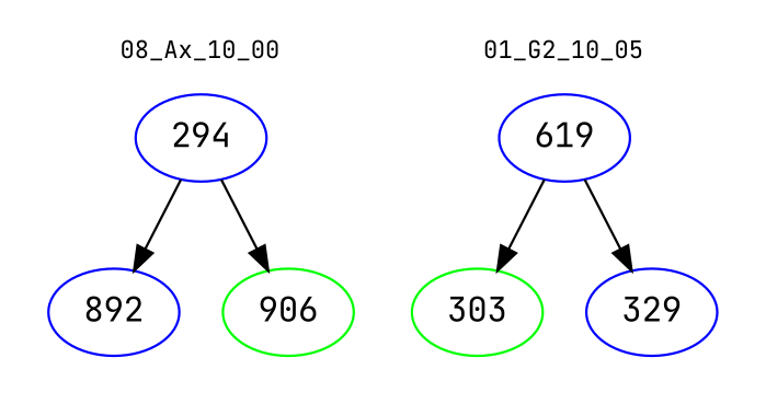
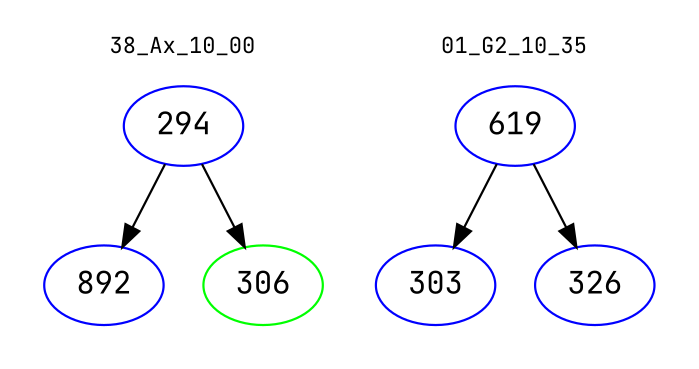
  digraph {
    fontname="JetBrains Mono"
    node [color=blue fontname="JetBrains Mono"]
    edge [color=black fontname="JetBrains Mono"]
    n1 [label=294]
    n2 [label=892]
-   n3 [color=green label=906]
+   n3 [color=green label=306]
    n4 [label=619]
-   n5 [color=green label=303]
-   n6 [label=329]
+   n5 [label=303]
+   n6 [label=326]
    subgraph cluster_1 {
      color=white
      fontsize=10
-     label="08_Ax_10_00"
+     label="38_Ax_10_00"
      n1
      n2
      n3
    }
    subgraph cluster_2 {
      color=white
      fontsize=10
-     label="01_G2_10_05"
+     label="01_G2_10_35"
      n4
      n5
      n6
    }
    n1 -> n2
    n1 -> n3
    n4 -> n5
    n4 -> n6
  }
